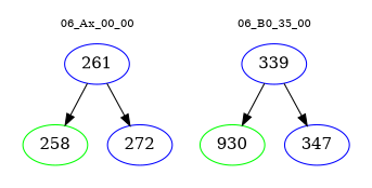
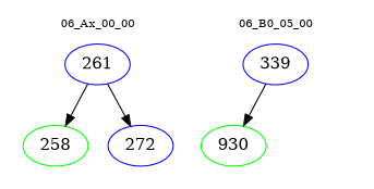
  digraph {
    node [color=blue]
    edge [color=black]
    n1 [label=261]
    n2 [color=green label=258]
    n3 [label=272]
    n4 [label=339]
    n5 [color=green label=930]
-   n6 [label=347]
    subgraph cluster_1 {
      color=white
      fontsize=10
      label="06_Ax_00_00"
      n1
      n2
      n3
    }
    subgraph cluster_2 {
      color=white
      fontsize=10
-     label="06_B0_35_00"
+     label="06_B0_05_00"
      n4
      n5
-     n6
    }
    n1 -> n2
    n1 -> n3
    n4 -> n5
-   n4 -> n6
  }
